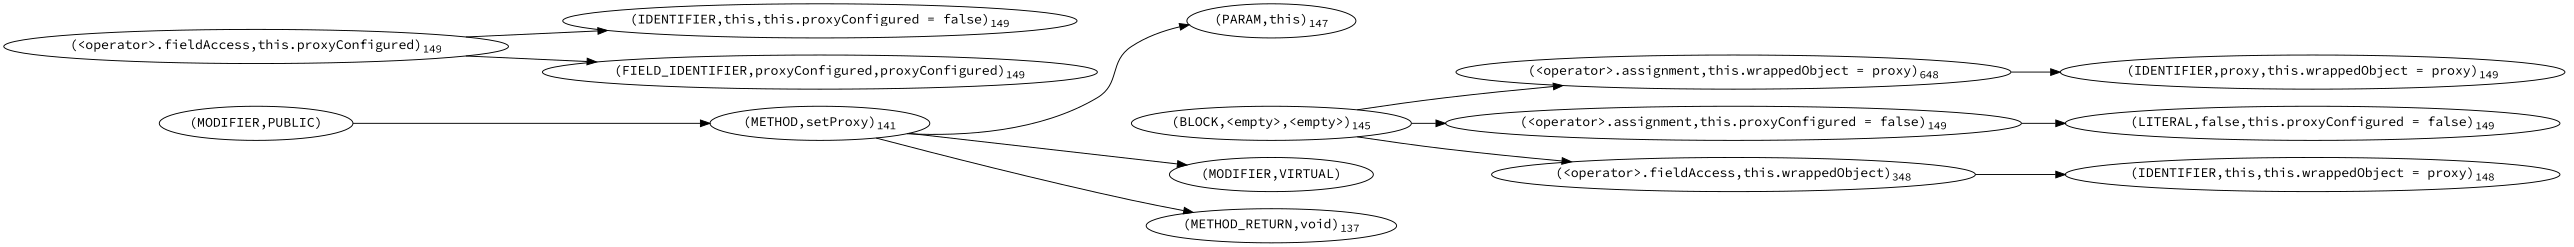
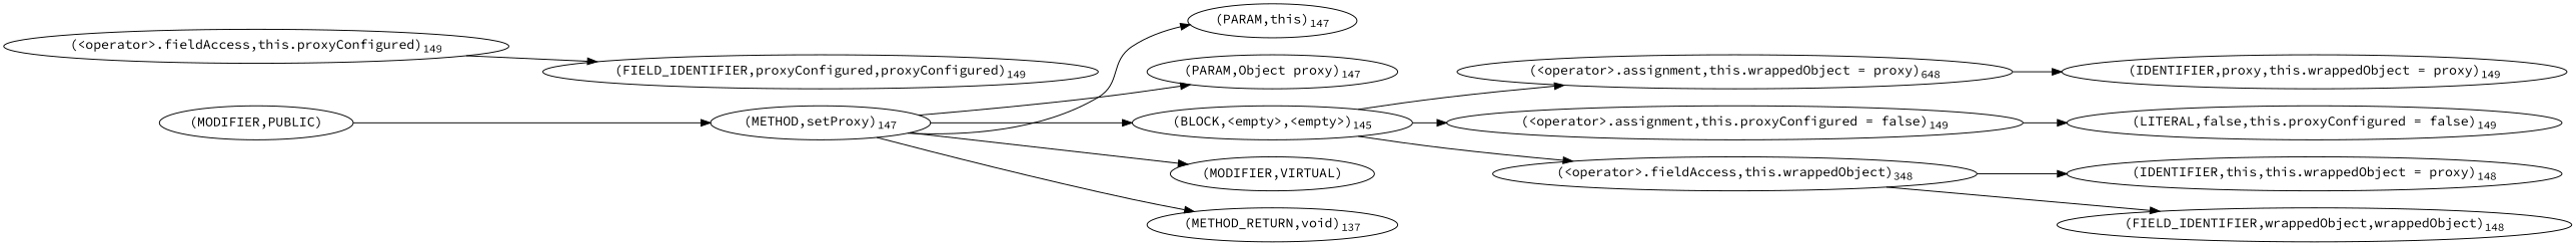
  digraph {
    fontname="Source Code Pro"
    rankdir=LR
    node [fontname="Source Code Pro"]
    edge [fontname="Source Code Pro"]
-   n1 [label=<(METHOD,setProxy)<SUB>141</SUB>>]
+   n1 [label=<(METHOD,setProxy)<SUB>147</SUB>>]
    n2 [label=<(PARAM,this)<SUB>147</SUB>>]
+   n3 [label=<(PARAM,Object proxy)<SUB>147</SUB>>]
    n4 [label=<(BLOCK,&lt;empty&gt;,&lt;empty&gt;)<SUB>145</SUB>>]
    n5 [label=<(MODIFIER,VIRTUAL)>]
    n6 [label=<(METHOD_RETURN,void)<SUB>137</SUB>>]
    n7 [label=<(&lt;operator&gt;.assignment,this.wrappedObject = proxy)<SUB>648</SUB>>]
    n8 [label=<(&lt;operator&gt;.assignment,this.proxyConfigured = false)<SUB>149</SUB>>]
    n9 [label=<(&lt;operator&gt;.fieldAccess,this.wrappedObject)<SUB>348</SUB>>]
    n10 [label=<(MODIFIER,PUBLIC)>]
    n11 [label=<(IDENTIFIER,proxy,this.wrappedObject = proxy)<SUB>149</SUB>>]
    n12 [label=<(LITERAL,false,this.proxyConfigured = false)<SUB>149</SUB>>]
    n13 [label=<(IDENTIFIER,this,this.wrappedObject = proxy)<SUB>148</SUB>>]
+   n14 [label=<(FIELD_IDENTIFIER,wrappedObject,wrappedObject)<SUB>148</SUB>>]
    n15 [label=<(&lt;operator&gt;.fieldAccess,this.proxyConfigured)<SUB>149</SUB>>]
-   n16 [label=<(IDENTIFIER,this,this.proxyConfigured = false)<SUB>149</SUB>>]
    n17 [label=<(FIELD_IDENTIFIER,proxyConfigured,proxyConfigured)<SUB>149</SUB>>]
    n1 -> n2
+   n1 -> n3
+   n1 -> n4
    n1 -> n5
    n1 -> n6
    n4 -> n7
    n4 -> n8
    n4 -> n9
    n7 -> n11
    n8 -> n12
    n9 -> n13
+   n9 -> n14
    n10 -> n1
-   n15 -> n16
    n15 -> n17
  }
